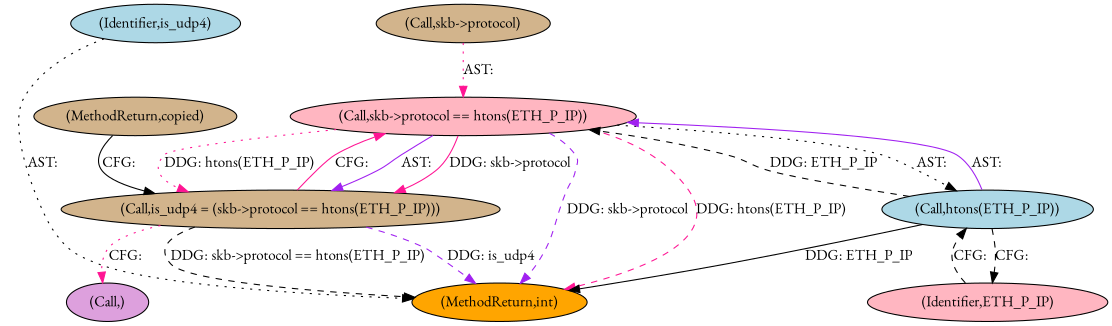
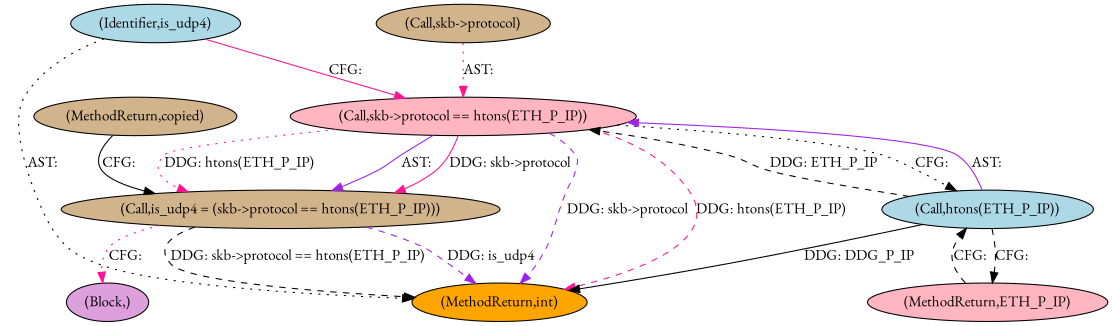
  digraph {
    fontname="EB Garamond"
    node [fillcolor=tan fontname="EB Garamond" style=filled]
    edge [color=black fontname="EB Garamond" style=dashed]
    n1 [fillcolor=lightpink label="(Call,skb->protocol == htons(ETH_P_IP))"]
    n2 [fillcolor=lightblue label="(Call,htons(ETH_P_IP))"]
    n3 [label="(Call,is_udp4 = (skb->protocol == htons(ETH_P_IP)))"]
    n4 [fillcolor=orange label="(MethodReturn,int)"]
-   n5 [fillcolor=lightpink label="(Identifier,ETH_P_IP)"]
-   n6 [fillcolor=plum label="(Call,)"]
+   n5 [fillcolor=lightpink label="(MethodReturn,ETH_P_IP)"]
+   n6 [fillcolor=plum label="(Block,)"]
    n7 [fillcolor=lightblue label="(Identifier,is_udp4)"]
    n8 [label="(Call,skb->protocol)"]
    n9 [label="(MethodReturn,copied)"]
-   n1 -> n2 [label="AST: " style=dotted]
+   n1 -> n2 [label="CFG: " style=dotted]
    n1 -> n3 [color=purple label="AST: " style=solid]
    n1 -> n3 [color=deeppink label="DDG: skb->protocol" style=solid]
    n1 -> n3 [color=deeppink label="DDG: htons(ETH_P_IP)" style=dotted]
    n1 -> n4 [color=purple label="DDG: skb->protocol"]
    n1 -> n4 [color=deeppink label="DDG: htons(ETH_P_IP)"]
    n2 -> n1 [color=purple label="AST: " style=solid]
    n2 -> n1 [label="DDG: ETH_P_IP"]
-   n2 -> n4 [label="DDG: ETH_P_IP" style=solid]
+   n2 -> n4 [label="DDG: DDG_P_IP" style=solid]
    n2 -> n5 [label="CFG: "]
-   n3 -> n1 [color=deeppink label="CFG: " style=solid]
+   n7 -> n1 [color=deeppink label="CFG: " style=solid]
    n3 -> n4 [label="DDG: skb->protocol == htons(ETH_P_IP)"]
    n3 -> n4 [color=purple label="DDG: is_udp4"]
    n3 -> n6 [color=deeppink label="CFG: " style=dotted]
    n5 -> n2 [label="CFG: "]
    n7 -> n4 [label="AST: " style=dotted]
    n8 -> n1 [color=deeppink label="AST: " style=dotted]
    n9 -> n3 [label="CFG: " style=solid]
  }
